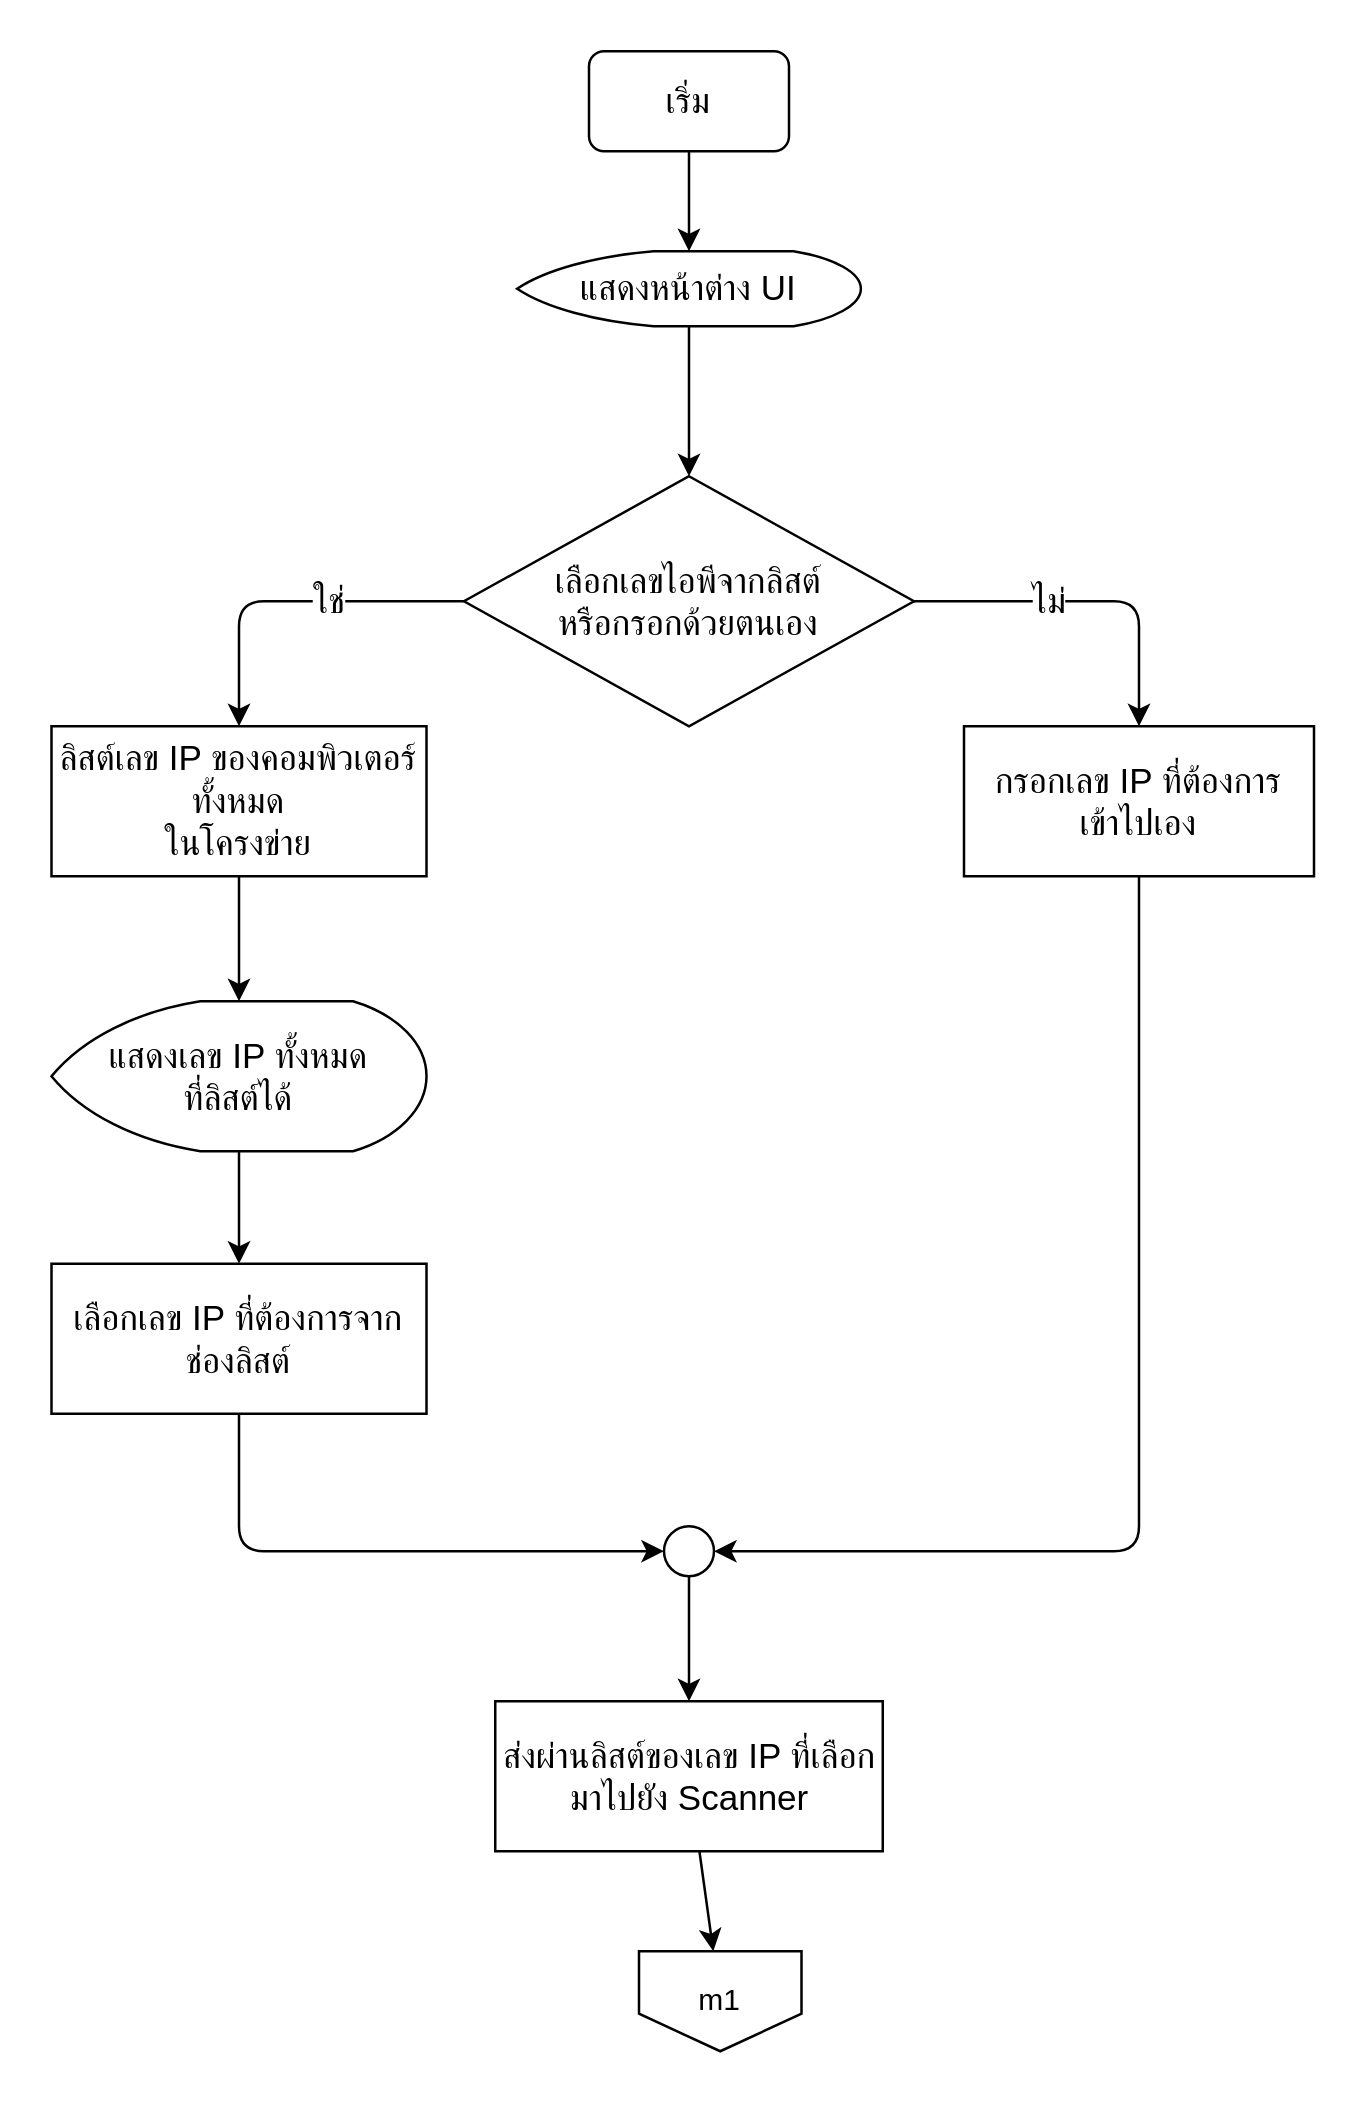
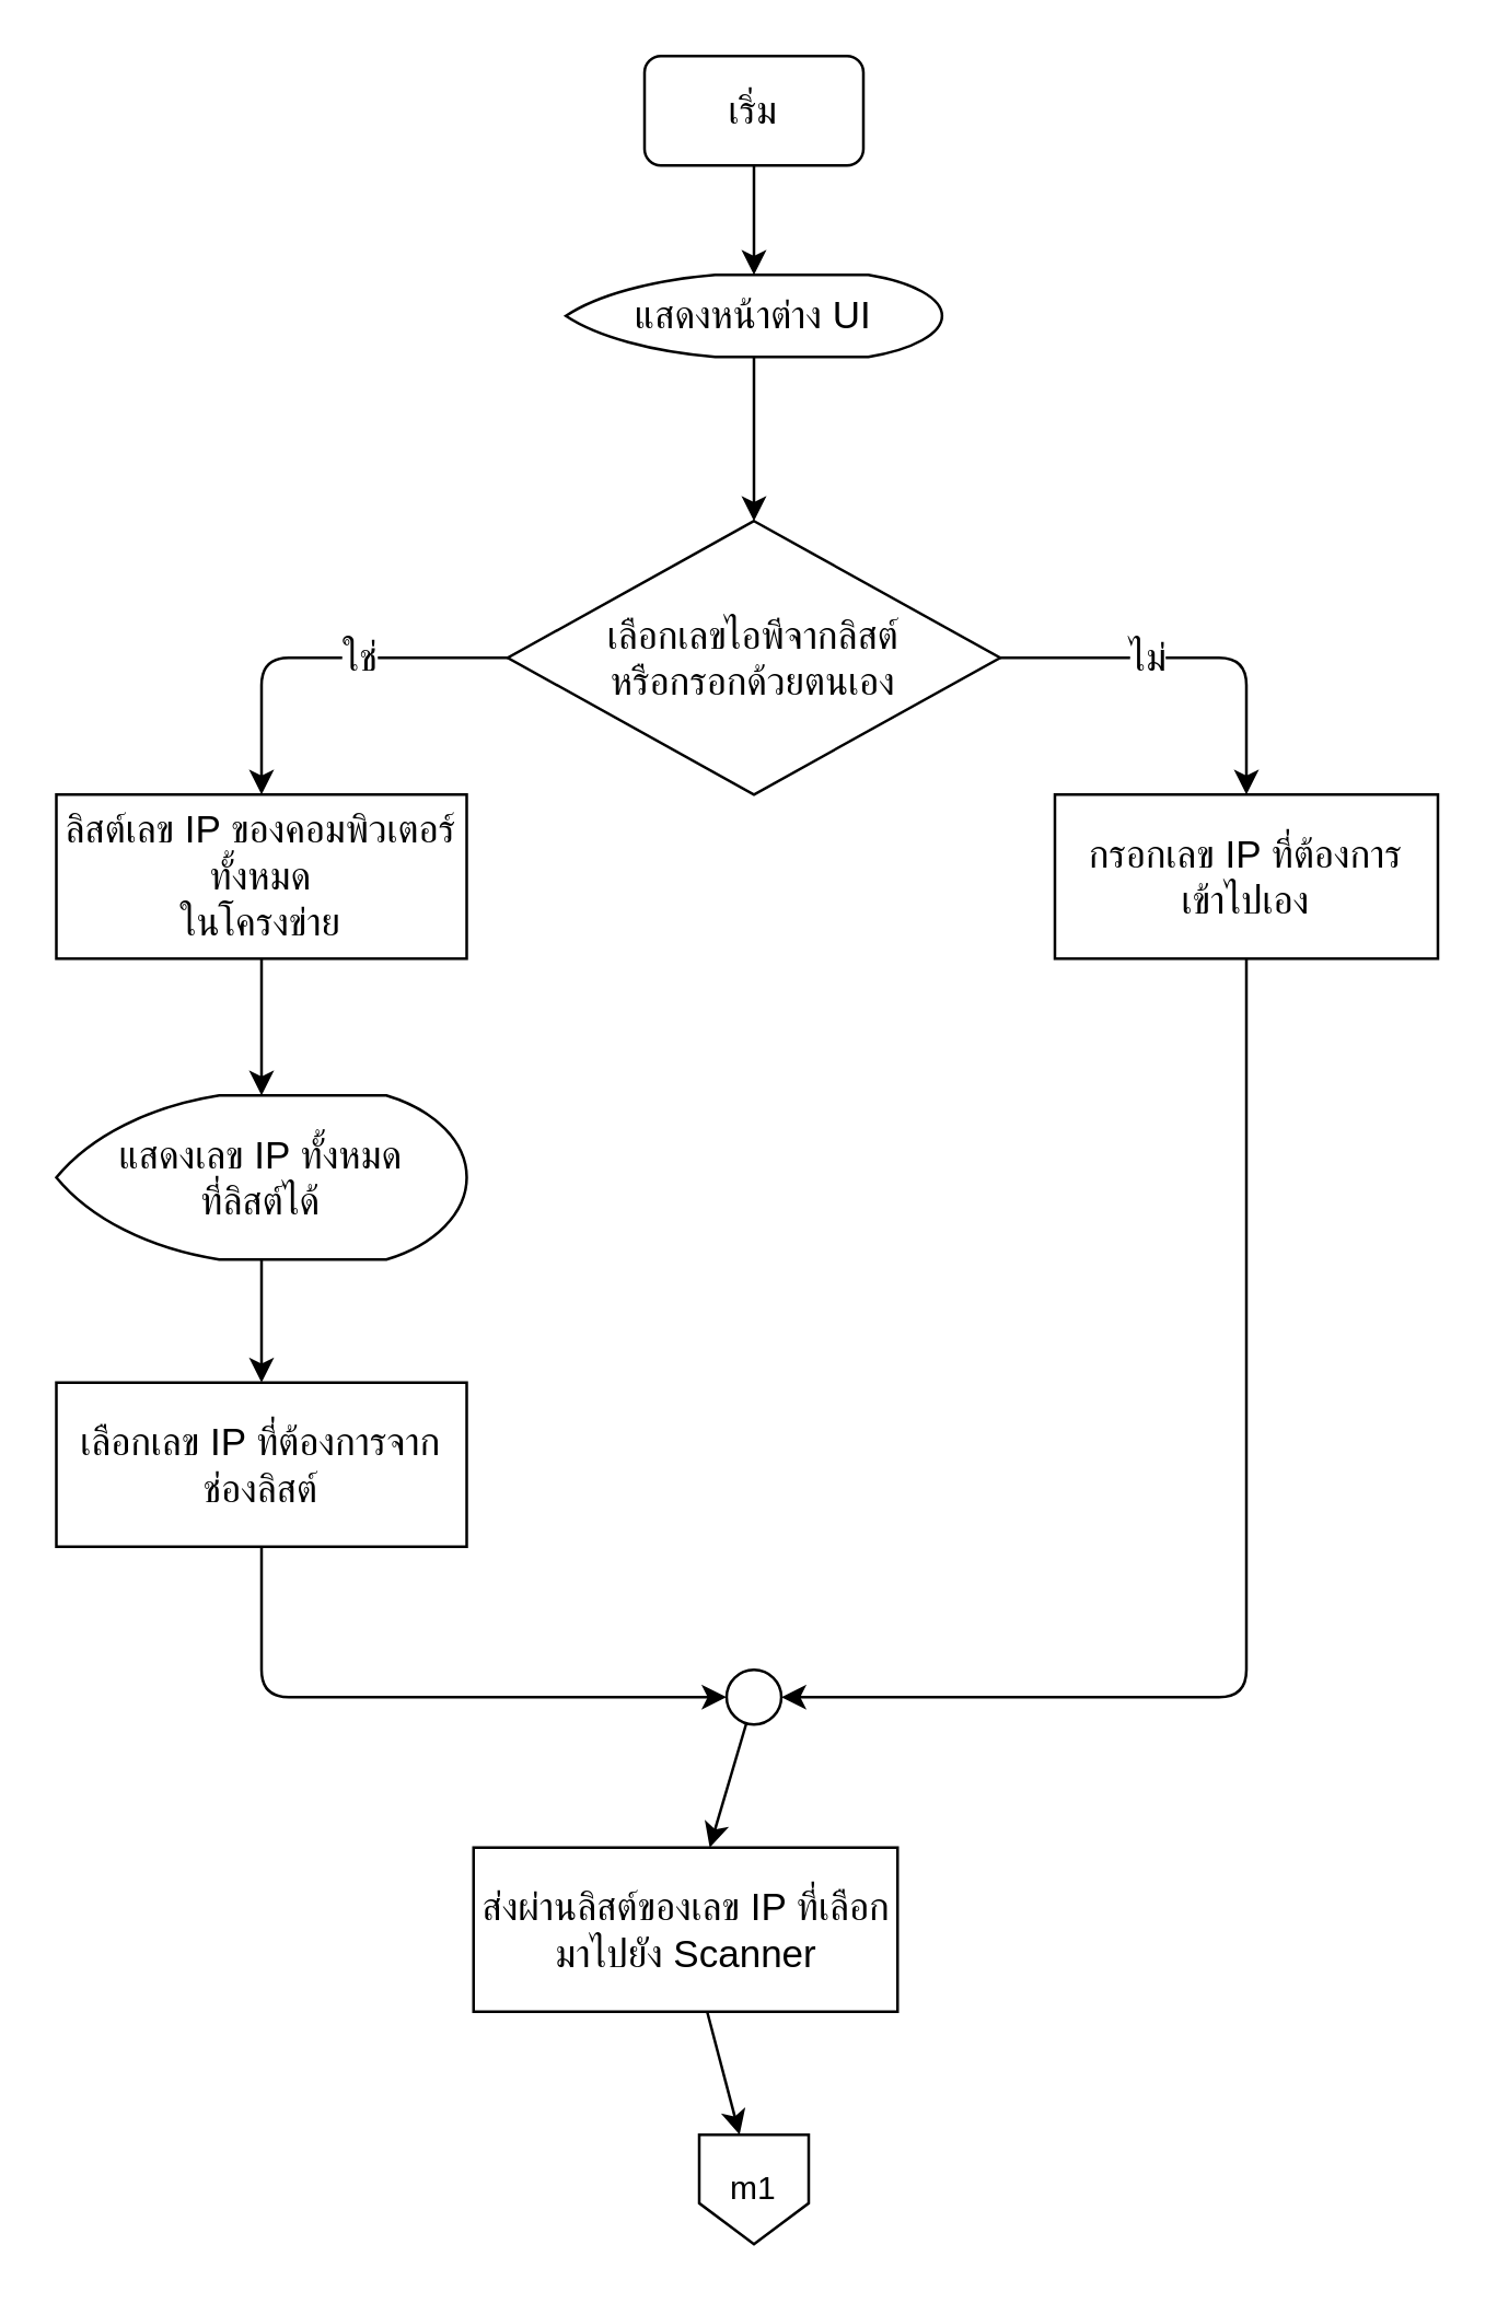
  <mxCell id="0" />
  <mxCell id="1" parent="0" />
  <mxCell id="2" value="" style="edgeStyle=none;html=1;" edge="1" parent="1" source="3" target="16"><mxGeometry relative="1" as="geometry" /></mxCell>
  <mxCell id="3" value="&lt;font style=&quot;font-size: 14px;&quot;&gt;เริ่ม&lt;/font&gt;" style="rounded=1;whiteSpace=wrap;html=1;fontSize=14;" vertex="1" parent="1"><mxGeometry x="235" y="20" width="80" height="40" as="geometry" /></mxCell>
  <mxCell id="4" value="" style="edgeStyle=none;html=1;" edge="1" parent="1" source="5" target="10"><mxGeometry relative="1" as="geometry" /></mxCell>
  <mxCell id="5" value="แสดงเลข IP ทั้งหมด&lt;br style=&quot;font-size: 14px;&quot;&gt;ที่ลิสต์ได้" style="strokeWidth=1;html=1;shape=mxgraph.flowchart.display;whiteSpace=wrap;fontSize=14;" vertex="1" parent="1"><mxGeometry x="20" y="400" width="150" height="60" as="geometry" /></mxCell>
  <mxCell id="6" value="ใช่" style="edgeStyle=none;html=1;entryX=0.5;entryY=0;entryDx=0;entryDy=0;exitX=0;exitY=0.5;exitDx=0;exitDy=0;fontSize=14;" edge="1" parent="1" source="8" target="14"><mxGeometry x="-0.231" relative="1" as="geometry"><Array as="points"><mxPoint x="95" y="240" /></Array><mxPoint as="offset" /></mxGeometry></mxCell>
  <mxCell id="7" value="ไม่" style="edgeStyle=none;html=1;entryX=0.5;entryY=0;entryDx=0;entryDy=0;exitX=1;exitY=0.5;exitDx=0;exitDy=0;fontSize=14;" edge="1" parent="1" source="8" target="12"><mxGeometry x="-0.231" relative="1" as="geometry"><Array as="points"><mxPoint x="455" y="240" /></Array><mxPoint as="offset" /></mxGeometry></mxCell>
  <mxCell id="8" value="เลือกเลขไอพีจากลิสต์&lt;br style=&quot;font-size: 14px;&quot;&gt;หรือกรอกด้วยตนเอง" style="rhombus;whiteSpace=wrap;html=1;fontSize=14;" vertex="1" parent="1"><mxGeometry x="185" y="190" width="180" height="100" as="geometry" /></mxCell>
  <mxCell id="9" style="edgeStyle=none;html=1;entryX=0;entryY=0.5;entryDx=0;entryDy=0;exitX=0.5;exitY=1;exitDx=0;exitDy=0;" edge="1" parent="1" source="10" target="20"><mxGeometry relative="1" as="geometry"><Array as="points"><mxPoint x="95" y="620" /></Array></mxGeometry></mxCell>
  <mxCell id="10" value="เลือกเลข IP ที่ต้องการจากช่องลิสต์" style="rounded=0;whiteSpace=wrap;html=1;fontSize=14;" vertex="1" parent="1"><mxGeometry x="20" y="505" width="150" height="60" as="geometry" /></mxCell>
  <mxCell id="11" style="edgeStyle=none;html=1;entryX=1;entryY=0.5;entryDx=0;entryDy=0;" edge="1" parent="1" source="12" target="20"><mxGeometry relative="1" as="geometry"><Array as="points"><mxPoint x="455" y="620" /></Array></mxGeometry></mxCell>
  <mxCell id="12" value="กรอกเลข IP ที่ต้องการ&lt;br style=&quot;font-size: 14px;&quot;&gt;เข้าไปเอง" style="rounded=0;whiteSpace=wrap;html=1;fontSize=14;" vertex="1" parent="1"><mxGeometry x="385" y="290" width="140" height="60" as="geometry" /></mxCell>
  <mxCell id="13" value="" style="edgeStyle=none;html=1;" edge="1" parent="1" source="14" target="5"><mxGeometry relative="1" as="geometry" /></mxCell>
  <mxCell id="14" value="&lt;span style=&quot;font-size: 14px;&quot;&gt;ลิสต์เลข IP ของคอมพิวเตอร์ทั้งหมด&lt;/span&gt;&lt;br style=&quot;border-color: var(--border-color); font-size: 14px;&quot;&gt;&lt;span style=&quot;font-size: 14px;&quot;&gt;ในโครงข่าย&lt;/span&gt;" style="rounded=0;whiteSpace=wrap;html=1;strokeWidth=1;fontSize=14;" vertex="1" parent="1"><mxGeometry x="20" y="290" width="150" height="60" as="geometry" /></mxCell>
  <mxCell id="15" value="" style="edgeStyle=none;html=1;" edge="1" parent="1" source="16" target="8"><mxGeometry relative="1" as="geometry" /></mxCell>
  <mxCell id="16" value="แสดงหน้าต่าง UI" style="strokeWidth=1;html=1;shape=mxgraph.flowchart.display;whiteSpace=wrap;fontSize=14;" vertex="1" parent="1"><mxGeometry x="206.25" y="100" width="137.5" height="30" as="geometry" /></mxCell>
  <mxCell id="17" value="" style="edgeStyle=none;html=1;" edge="1" parent="1" source="18" target="21"><mxGeometry relative="1" as="geometry" /></mxCell>
- <mxCell id="18" value="ส่งผ่านลิสต์ของเลข IP ที่เลือกมาไปยัง Scanner" style="rounded=0;whiteSpace=wrap;html=1;strokeWidth=1;fontSize=14;" vertex="1" parent="1"><mxGeometry x="197.5" y="680" width="155" height="60" as="geometry" /></mxCell>
+ <mxCell id="18" value="ส่งผ่านลิสต์ของเลข IP ที่เลือกมาไปยัง Scanner" style="rounded=0;whiteSpace=wrap;html=1;strokeWidth=1;fontSize=14;" vertex="1" parent="1"><mxGeometry x="172.5" y="675" width="155" height="60" as="geometry" /></mxCell>
  <mxCell id="19" value="" style="edgeStyle=none;html=1;" edge="1" parent="1" source="20" target="18"><mxGeometry relative="1" as="geometry" /></mxCell>
  <mxCell id="20" value="" style="ellipse;whiteSpace=wrap;html=1;aspect=fixed;strokeWidth=1;" vertex="1" parent="1"><mxGeometry x="265" y="610" width="20" height="20" as="geometry" /></mxCell>
- <mxCell id="21" value="m1" style="shape=offPageConnector;whiteSpace=wrap;html=1;" vertex="1" parent="1"><mxGeometry x="255" y="780" width="65" height="40" as="geometry" /></mxCell>
+ <mxCell id="21" value="m1" style="shape=offPageConnector;whiteSpace=wrap;html=1;" vertex="1" parent="1"><mxGeometry x="255" y="780" width="40" height="40" as="geometry" /></mxCell>
